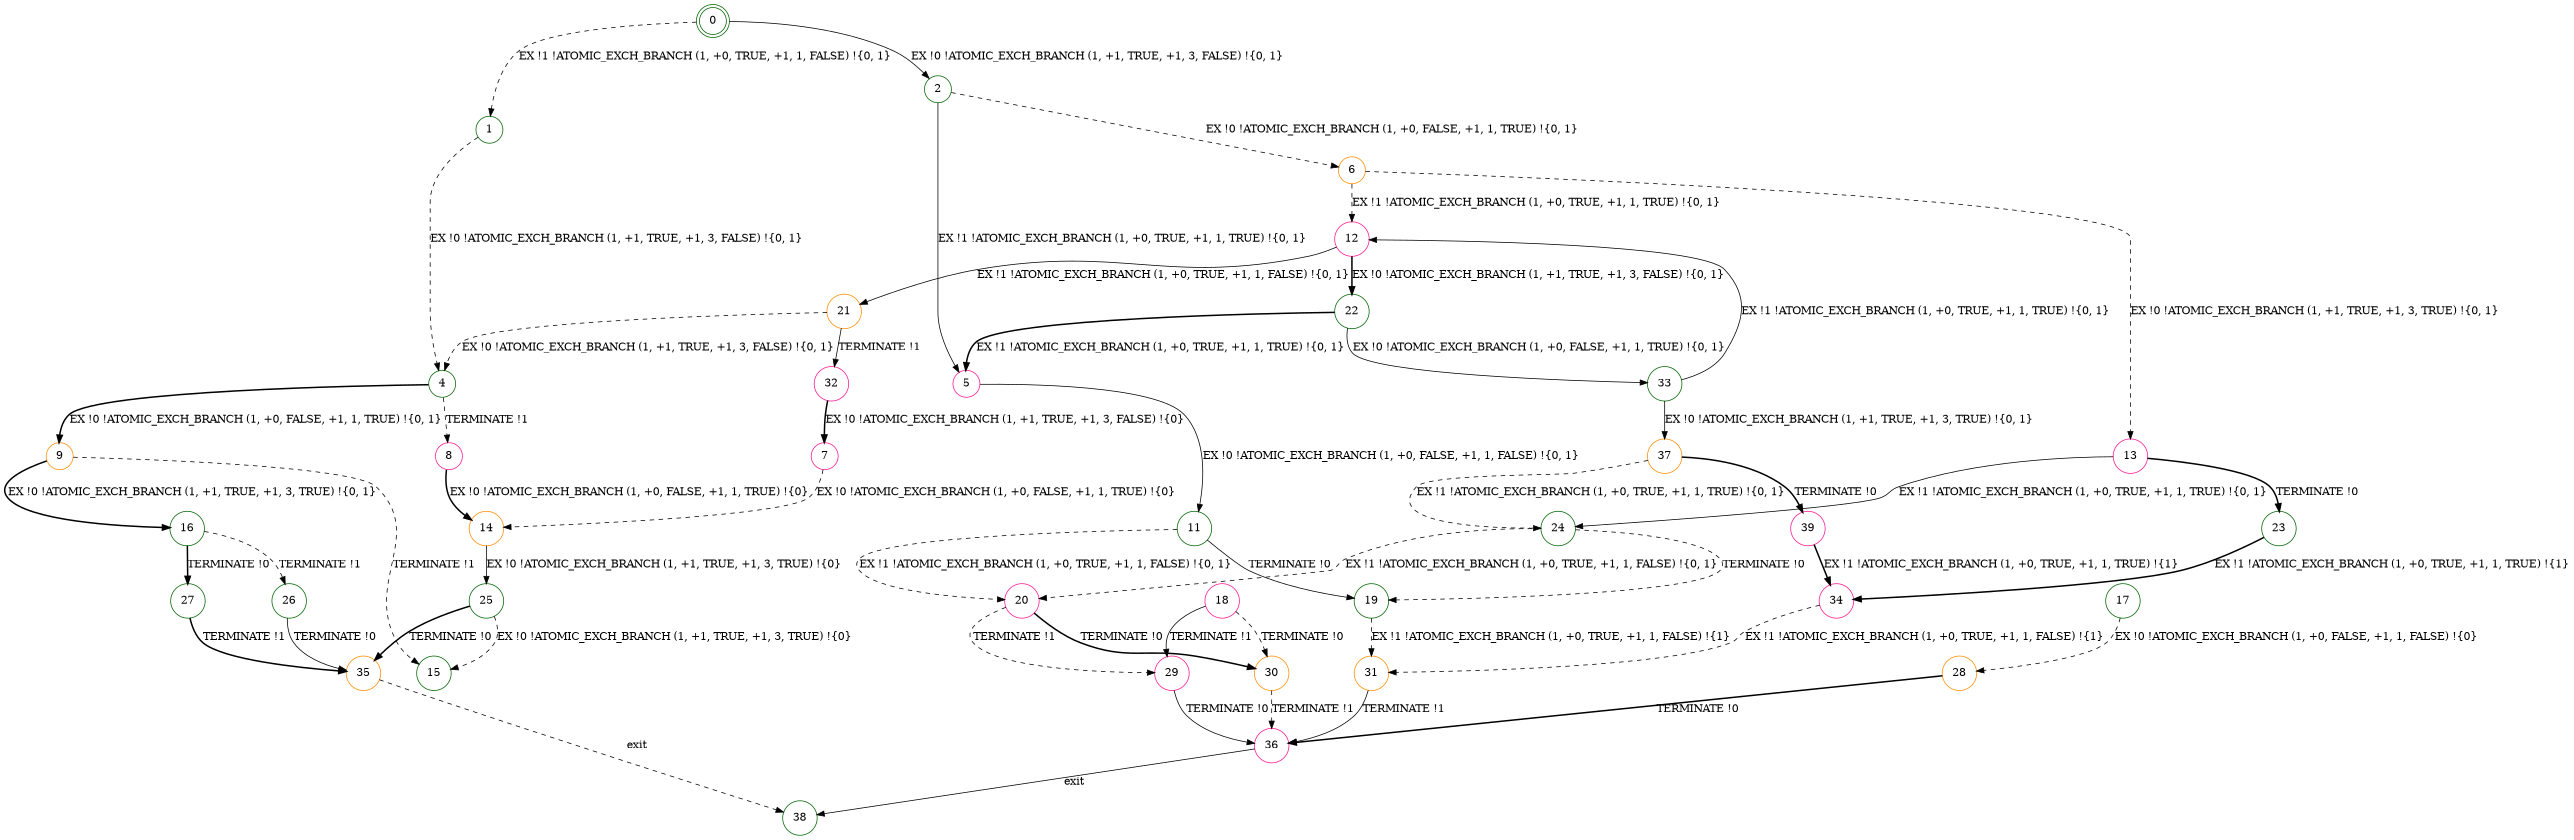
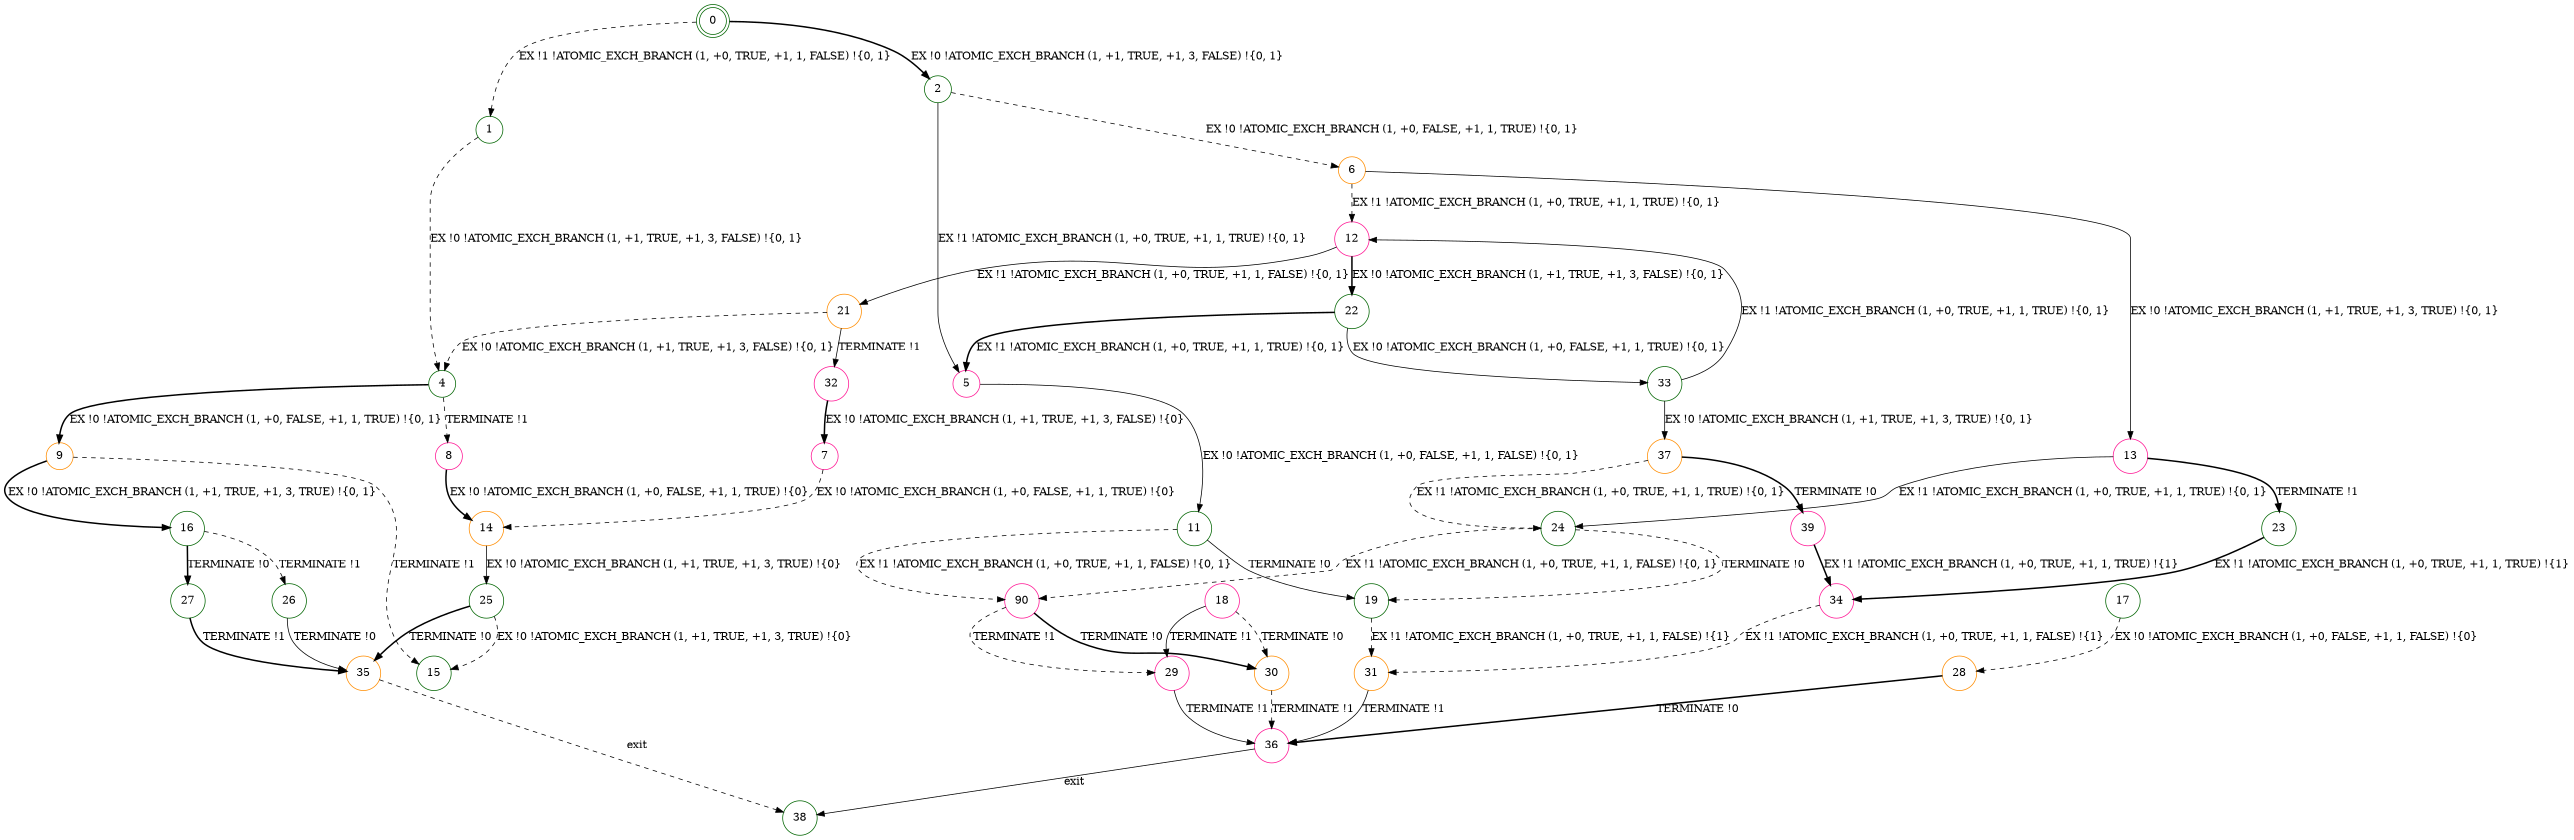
  digraph {
    node [color=darkgreen shape=circle]
    edge [style=dashed]
    0 [peripheries=2]
    1
    2
    4
    5 [color=deeppink]
    6 [color=darkorange]
    8 [color=deeppink]
    9 [color=darkorange]
    11
    12 [color=deeppink]
    13 [color=deeppink]
    7 [color=deeppink]
    14 [color=darkorange]
    15
    16
    19
-   20 [color=deeppink]
+   20 [color=deeppink label=90]
    21 [color=darkorange]
    22
    23
    24
    25
    26
    27
    28 [color=darkorange]
    17
    18 [color=deeppink]
    29 [color=deeppink]
    30 [color=darkorange]
    31 [color=darkorange]
    32 [color=deeppink]
    33
    34 [color=deeppink]
    35 [color=darkorange]
    36 [color=deeppink]
    37 [color=darkorange]
    38
    39 [color=deeppink]
    0 -> 1 [label="EX !1 !ATOMIC_EXCH_BRANCH (1, +0, TRUE, +1, 1, FALSE) !{0, 1}"]
-   0 -> 2 [label="EX !0 !ATOMIC_EXCH_BRANCH (1, +1, TRUE, +1, 3, FALSE) !{0, 1}" style=solid]
+   0 -> 2 [label="EX !0 !ATOMIC_EXCH_BRANCH (1, +1, TRUE, +1, 3, FALSE) !{0, 1}" style=bold]
    1 -> 4 [label="EX !0 !ATOMIC_EXCH_BRANCH (1, +1, TRUE, +1, 3, FALSE) !{0, 1}"]
    2 -> 5 [label="EX !1 !ATOMIC_EXCH_BRANCH (1, +0, TRUE, +1, 1, TRUE) !{0, 1}" style=solid]
    2 -> 6 [label="EX !0 !ATOMIC_EXCH_BRANCH (1, +0, FALSE, +1, 1, TRUE) !{0, 1}"]
    4 -> 8 [label="TERMINATE !1"]
    4 -> 9 [label="EX !0 !ATOMIC_EXCH_BRANCH (1, +0, FALSE, +1, 1, TRUE) !{0, 1}" style=bold]
    5 -> 11 [label="EX !0 !ATOMIC_EXCH_BRANCH (1, +0, FALSE, +1, 1, FALSE) !{0, 1}" style=solid]
    6 -> 12 [label="EX !1 !ATOMIC_EXCH_BRANCH (1, +0, TRUE, +1, 1, TRUE) !{0, 1}"]
-   6 -> 13 [label="EX !0 !ATOMIC_EXCH_BRANCH (1, +1, TRUE, +1, 3, TRUE) !{0, 1}"]
+   6 -> 13 [label="EX !0 !ATOMIC_EXCH_BRANCH (1, +1, TRUE, +1, 3, TRUE) !{0, 1}" style=solid]
    8 -> 14 [label="EX !0 !ATOMIC_EXCH_BRANCH (1, +0, FALSE, +1, 1, TRUE) !{0}" style=bold]
    9 -> 15 [label="TERMINATE !1"]
    9 -> 16 [label="EX !0 !ATOMIC_EXCH_BRANCH (1, +1, TRUE, +1, 3, TRUE) !{0, 1}" style=bold]
    11 -> 19 [label="TERMINATE !0" style=solid]
    11 -> 20 [label="EX !1 !ATOMIC_EXCH_BRANCH (1, +0, TRUE, +1, 1, FALSE) !{0, 1}"]
    12 -> 21 [label="EX !1 !ATOMIC_EXCH_BRANCH (1, +0, TRUE, +1, 1, FALSE) !{0, 1}" style=solid]
    12 -> 22 [label="EX !0 !ATOMIC_EXCH_BRANCH (1, +1, TRUE, +1, 3, FALSE) !{0, 1}" style=bold]
-   13 -> 23 [label="TERMINATE !0" style=bold]
+   13 -> 23 [label="TERMINATE !1" style=bold]
    13 -> 24 [label="EX !1 !ATOMIC_EXCH_BRANCH (1, +0, TRUE, +1, 1, TRUE) !{0, 1}" style=solid]
    7 -> 14 [label="EX !0 !ATOMIC_EXCH_BRANCH (1, +0, FALSE, +1, 1, TRUE) !{0}"]
    14 -> 25 [label="EX !0 !ATOMIC_EXCH_BRANCH (1, +1, TRUE, +1, 3, TRUE) !{0}" style=solid]
    16 -> 26 [label="TERMINATE !1"]
    16 -> 27 [label="TERMINATE !0" style=bold]
    19 -> 31 [label="EX !1 !ATOMIC_EXCH_BRANCH (1, +0, TRUE, +1, 1, FALSE) !{1}"]
    20 -> 29 [label="TERMINATE !1"]
    20 -> 30 [label="TERMINATE !0" style=bold]
    21 -> 4 [label="EX !0 !ATOMIC_EXCH_BRANCH (1, +1, TRUE, +1, 3, FALSE) !{0, 1}"]
    21 -> 32 [label="TERMINATE !1" style=solid]
    22 -> 5 [label="EX !1 !ATOMIC_EXCH_BRANCH (1, +0, TRUE, +1, 1, TRUE) !{0, 1}" style=bold]
    22 -> 33 [label="EX !0 !ATOMIC_EXCH_BRANCH (1, +0, FALSE, +1, 1, TRUE) !{0, 1}" style=solid]
    23 -> 34 [label="EX !1 !ATOMIC_EXCH_BRANCH (1, +0, TRUE, +1, 1, TRUE) !{1}" style=bold]
    24 -> 19 [label="TERMINATE !0"]
    24 -> 20 [label="EX !1 !ATOMIC_EXCH_BRANCH (1, +0, TRUE, +1, 1, FALSE) !{0, 1}"]
    25 -> 15 [label="EX !0 !ATOMIC_EXCH_BRANCH (1, +1, TRUE, +1, 3, TRUE) !{0}"]
    25 -> 35 [label="TERMINATE !0" style=bold]
    26 -> 35 [label="TERMINATE !0" style=solid]
    27 -> 35 [label="TERMINATE !1" style=bold]
    28 -> 36 [label="TERMINATE !0" style=bold]
    17 -> 28 [label="EX !0 !ATOMIC_EXCH_BRANCH (1, +0, FALSE, +1, 1, FALSE) !{0}"]
    18 -> 29 [label="TERMINATE !1" style=solid]
    18 -> 30 [label="TERMINATE !0"]
-   29 -> 36 [label="TERMINATE !0" style=solid]
+   29 -> 36 [label="TERMINATE !1" style=solid]
    30 -> 36 [label="TERMINATE !1"]
    31 -> 36 [label="TERMINATE !1" style=solid]
    32 -> 7 [label="EX !0 !ATOMIC_EXCH_BRANCH (1, +1, TRUE, +1, 3, FALSE) !{0}" style=bold]
    33 -> 12 [label="EX !1 !ATOMIC_EXCH_BRANCH (1, +0, TRUE, +1, 1, TRUE) !{0, 1}" style=solid]
    33 -> 37 [label="EX !0 !ATOMIC_EXCH_BRANCH (1, +1, TRUE, +1, 3, TRUE) !{0, 1}" style=solid]
    34 -> 31 [label="EX !1 !ATOMIC_EXCH_BRANCH (1, +0, TRUE, +1, 1, FALSE) !{1}"]
    35 -> 38 [label=exit]
    36 -> 38 [label=exit style=solid]
    37 -> 24 [label="EX !1 !ATOMIC_EXCH_BRANCH (1, +0, TRUE, +1, 1, TRUE) !{0, 1}"]
    37 -> 39 [label="TERMINATE !0" style=bold]
    39 -> 34 [label="EX !1 !ATOMIC_EXCH_BRANCH (1, +0, TRUE, +1, 1, TRUE) !{1}" style=bold]
  }
